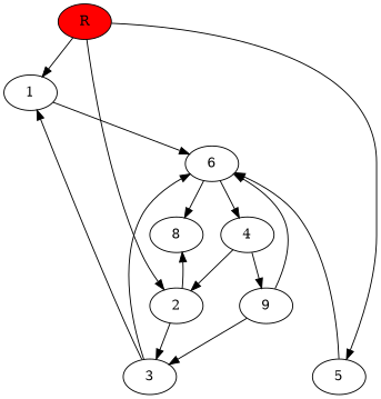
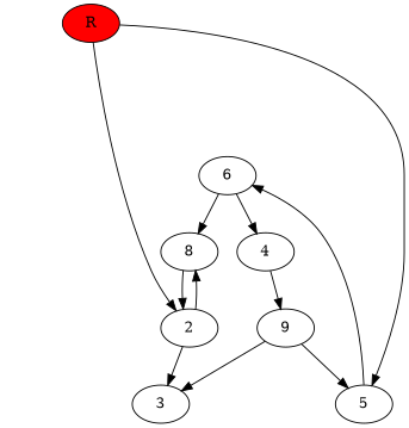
  digraph {
-   1
    6
    3
    8
    4
    2
    n7 [label=9]
    5
    R [fillcolor="#ff0000" style=filled]
-   1 -> 6
    6 -> 8
    6 -> 4
-   3 -> 1
-   3 -> 6
-   4 -> 2
+   8 -> 2
    4 -> n7
    2 -> 3
    2 -> 8
    n7 -> 3
-   n7 -> 6
+   n7 -> 5
    5 -> 6
-   R -> 1
    R -> 2
    R -> 5
  }
